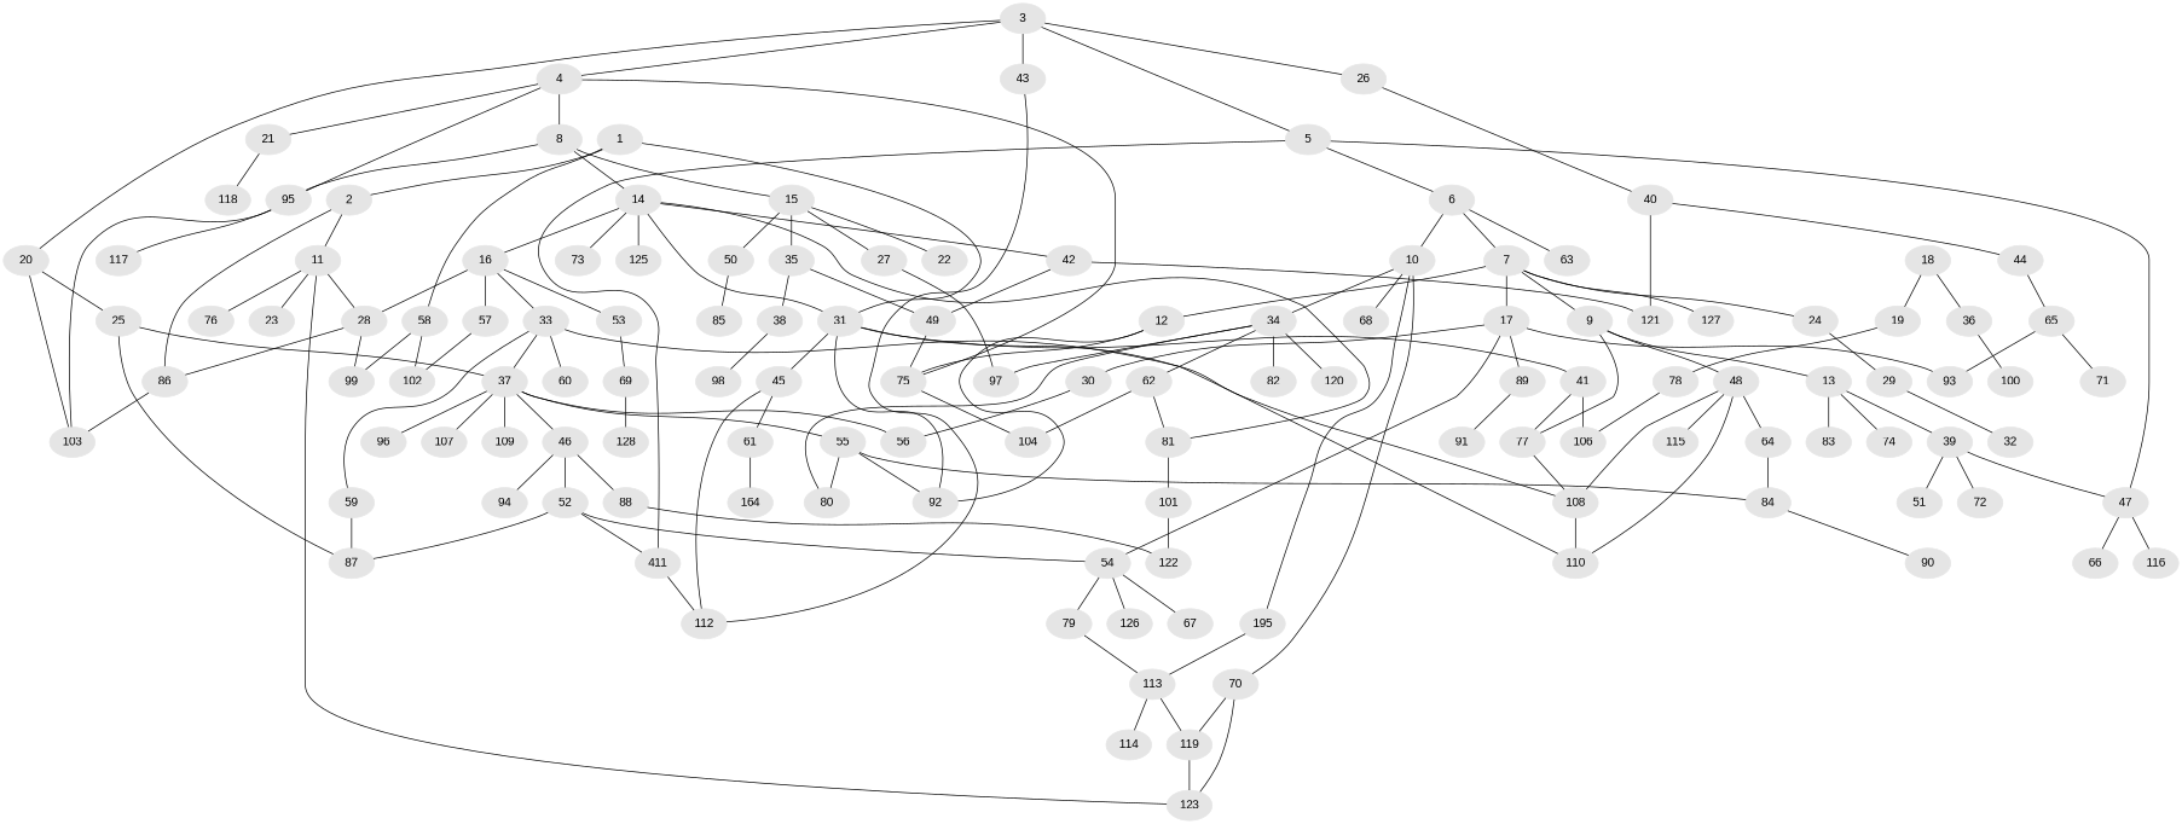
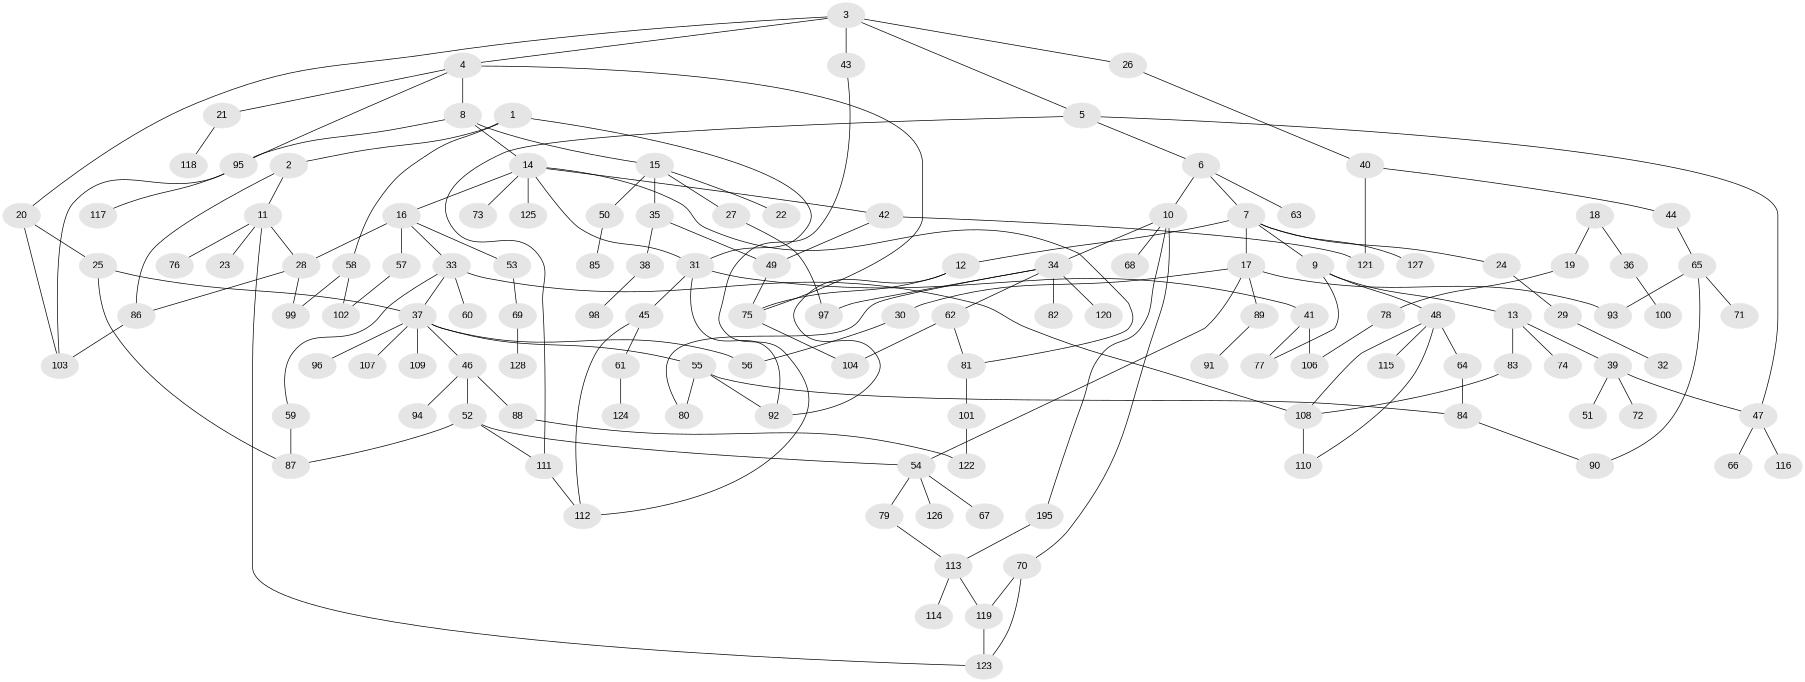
  graph {
    fontname="Liberation Sans"
    node [color=gray90 fontname="Liberation Sans" style=filled]
    edge [fontname="Liberation Sans"]
    1
    2
    31
    58
    11
    86
    92
    41
    45
    110
    99
    102
    3
    4
    5
    20
    26
    43
    23
    28
    76
    123
    103
    8
    21
    75
    95
    6
    47
-   111 [label=411]
+   111
    25
    40
    112
    14
    15
    118
    104
    117
    7
    10
    63
    66
    116
    9
    12
    17
    24
    127
    34
    68
    70
    n52 [label=195]
    13
    48
    77
    30
    54
    89
    93
    29
    16
    42
    73
    81
    125
    22
    27
    35
    50
    18
    19
    36
    39
    74
    83
    108
    64
    115
    97
    62
    80
    82
    120
    119
    113
    51
    72
    33
    53
    57
    49
    121
    101
    38
    85
    37
    59
    60
    69
    56
    67
    79
    126
    91
    78
    100
    106
    87
    32
    46
    55
    96
    107
    109
    44
    61
    98
    52
    88
    94
    84
    65
    71
    90
-   124 [label=164]
+   124
    122
    128
    114
    1 -- 2
    1 -- 31
    1 -- 58
    2 -- 11
    2 -- 86
    31 -- 92
    31 -- 41
    31 -- 45
-   31 -- 110
    58 -- 99
    58 -- 102
    11 -- 23
    11 -- 28
    11 -- 76
    11 -- 123
    86 -- 103
    41 -- 77
    41 -- 106
    45 -- 112
    45 -- 61
    3 -- 4
    3 -- 5
    3 -- 20
    3 -- 26
    3 -- 43
    4 -- 8
    4 -- 21
    4 -- 75
    4 -- 95
    5 -- 6
    5 -- 47
    5 -- 111
    20 -- 103
    20 -- 25
    26 -- 40
    43 -- 112
    28 -- 86
    28 -- 99
    8 -- 95
    8 -- 14
    8 -- 15
    21 -- 118
    75 -- 104
    95 -- 103
    95 -- 117
    6 -- 7
    6 -- 10
    6 -- 63
    47 -- 66
    47 -- 116
    111 -- 112
    25 -- 37
    25 -- 87
    40 -- 121
    40 -- 44
    14 -- 31
    14 -- 16
    14 -- 42
    14 -- 73
    14 -- 81
    14 -- 125
    15 -- 22
    15 -- 27
    15 -- 35
    15 -- 50
    7 -- 9
    7 -- 12
    7 -- 17
    7 -- 24
    7 -- 127
    10 -- 34
    10 -- 68
    10 -- 70
    10 -- n52
    9 -- 13
    9 -- 48
    9 -- 77
    12 -- 92
    12 -- 75
    17 -- 30
    17 -- 54
    17 -- 89
    17 -- 93
    24 -- 29
    34 -- 97
    34 -- 62
    34 -- 80
    34 -- 82
    34 -- 120
    70 -- 123
    70 -- 119
    n52 -- 113
    13 -- 39
    13 -- 74
    13 -- 83
    48 -- 110
    48 -- 108
    48 -- 64
    48 -- 115
    30 -- 56
    54 -- 67
    54 -- 79
    54 -- 126
    89 -- 91
    29 -- 32
    16 -- 28
    16 -- 33
    16 -- 53
    16 -- 57
    42 -- 49
    42 -- 121
    81 -- 101
    27 -- 97
    35 -- 49
    35 -- 38
    50 -- 85
    18 -- 19
    18 -- 36
    19 -- 78
    36 -- 100
    39 -- 47
    39 -- 51
    39 -- 72
-   77 -- 108
+   83 -- 108
    108 -- 110
    64 -- 84
    62 -- 104
    62 -- 81
    119 -- 123
    113 -- 119
    113 -- 114
    33 -- 108
    33 -- 37
    33 -- 59
    33 -- 60
    53 -- 69
    57 -- 102
    49 -- 75
    101 -- 122
    38 -- 98
    37 -- 56
    37 -- 46
    37 -- 55
    37 -- 96
    37 -- 107
    37 -- 109
    59 -- 87
    69 -- 128
    79 -- 113
    78 -- 106
    46 -- 52
    46 -- 88
    46 -- 94
    55 -- 92
    55 -- 80
    55 -- 84
    44 -- 65
    61 -- 124
    52 -- 111
    52 -- 54
    52 -- 87
    88 -- 122
    84 -- 90
    65 -- 93
    65 -- 71
+   65 -- 90
  }
